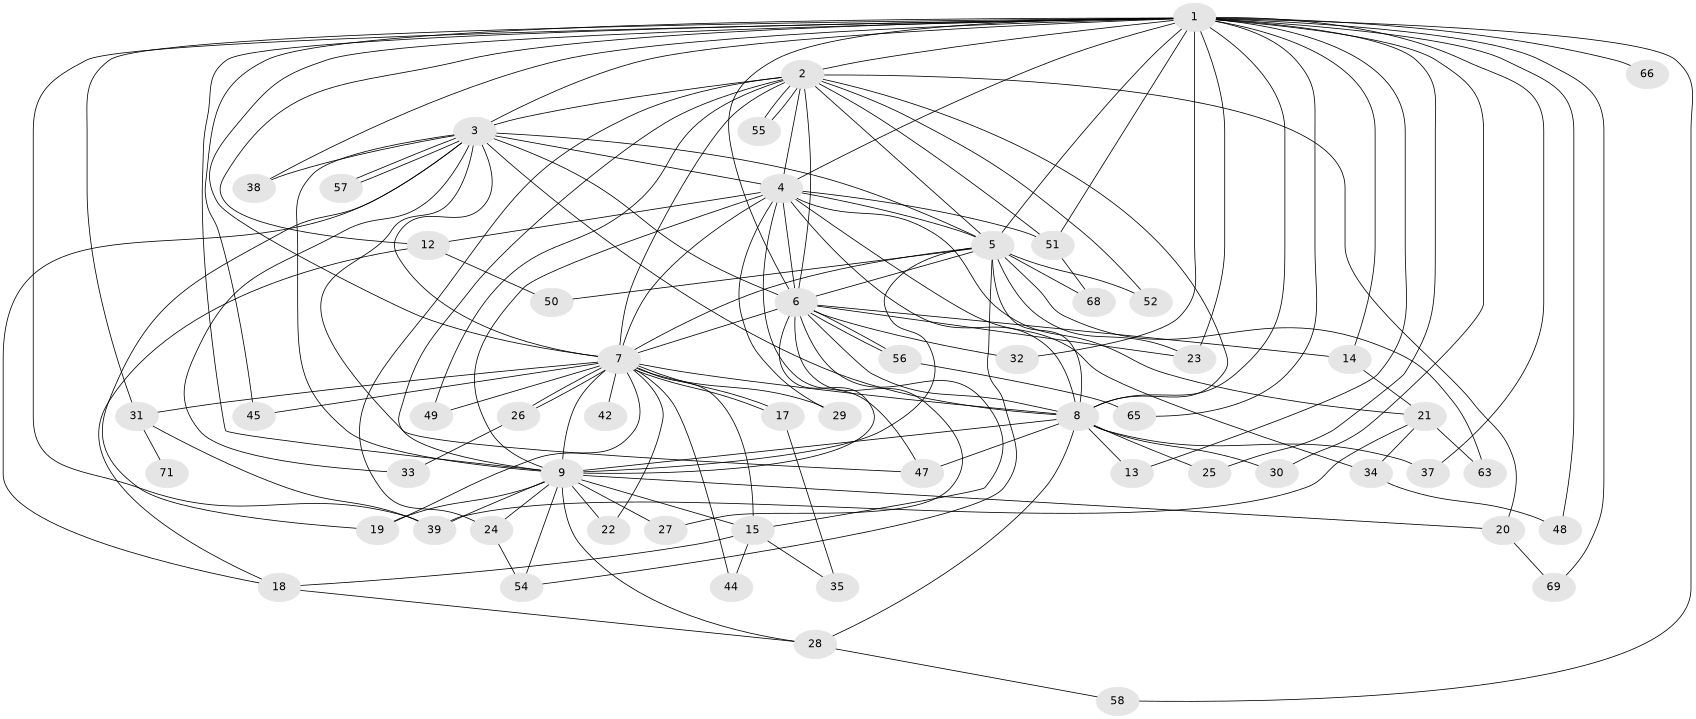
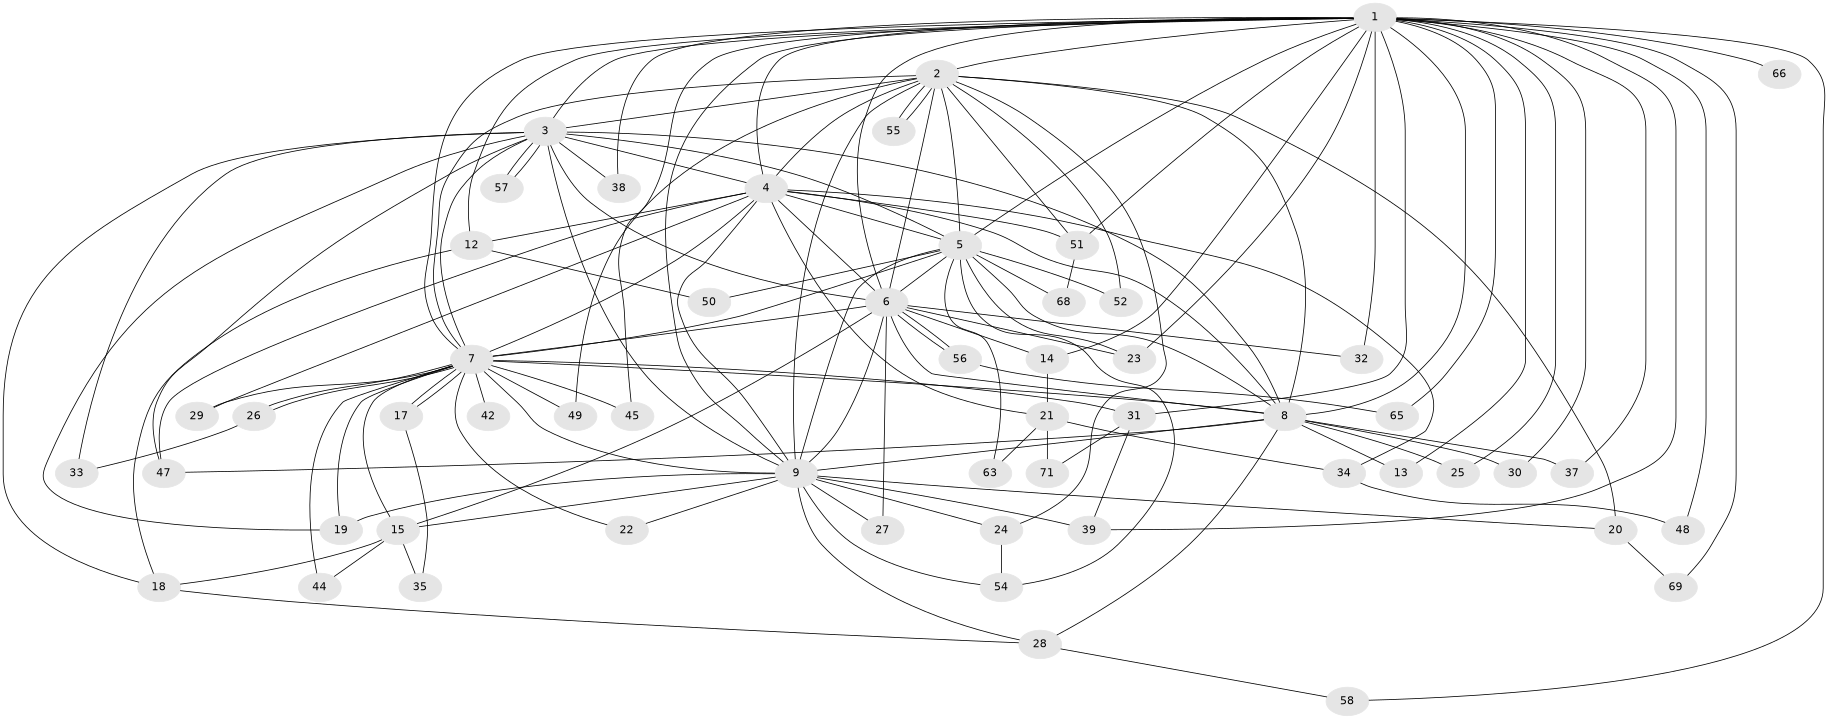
  graph {
    fontname="DejaVu Sans"
    node [color=gray90 fontname="DejaVu Sans" style=filled]
    edge [fontname="DejaVu Sans"]
    1 [super="+64"]
    2 [super="+46"]
    3 [super="+36"]
    4 [super="+16"]
    5 [super="+53"]
    6 [super="+43"]
    7 [super="+11"]
    8 [super="+60"]
    9 [super="+10"]
    12
    13
    14
    23
    25
    30
    31 [super="+70"]
    32 [super="+41"]
    37
    38
    39 [super="+62"]
    45
    48
    51 [super="+61"]
    58
    65
    66
    69
    20
    24
    49
    52
    55
    18 [super="+67"]
    19
    33
    47 [super="+72"]
    57
    21
    29
    34
    50
    54 [super="+73"]
    63
    68
    15 [super="+40"]
    27
    56
    17
    22
    26
    42
    44
    28 [super="+59"]
    71
    35
    1 -- 2 [weight=2]
    1 -- 3
    1 -- 4
    1 -- 5
    1 -- 6
    1 -- 7
    1 -- 8 [weight=3]
    1 -- 9 [weight=2]
    1 -- 12
    1 -- 13
    1 -- 14
    1 -- 23
    1 -- 25
    1 -- 30
    1 -- 31
    1 -- 32 [weight=2]
    1 -- 37
    1 -- 38
    1 -- 39
    1 -- 45
    1 -- 48
    1 -- 51
    1 -- 58
    1 -- 65
    1 -- 66
    1 -- 69
    2 -- 3
    2 -- 4
    2 -- 5
    2 -- 6
    2 -- 7
    2 -- 8
    2 -- 9 [weight=2]
    2 -- 51
    2 -- 20
    2 -- 24
    2 -- 49
    2 -- 52
    2 -- 55
    2 -- 55
    3 -- 4
    3 -- 5
    3 -- 6 [weight=2]
    3 -- 7
    3 -- 8
    3 -- 9 [weight=2]
    3 -- 38
    3 -- 18
    3 -- 19
    3 -- 33
    3 -- 47
    3 -- 57
    3 -- 57
    4 -- 5
    4 -- 6
    4 -- 7
    4 -- 8
    4 -- 9 [weight=3]
    4 -- 12
    4 -- 51
    4 -- 47
    4 -- 21
    4 -- 29
    4 -- 34
    5 -- 6
    5 -- 7 [weight=2]
    5 -- 8
    5 -- 9 [weight=2]
    5 -- 23
    5 -- 52
    5 -- 50
    5 -- 54
    5 -- 63
    5 -- 68
    6 -- 7 [weight=2]
    6 -- 8
    6 -- 9 [weight=2]
    6 -- 14
    6 -- 23
    6 -- 32
    6 -- 15
    6 -- 27
    6 -- 56
    6 -- 56
    7 -- 8
    7 -- 9 [weight=2]
    7 -- 31
    7 -- 45
    7 -- 49
    7 -- 19
    7 -- 29
    7 -- 15
    7 -- 17
    7 -- 17
    7 -- 22
    7 -- 26
    7 -- 26
    7 -- 42 [weight=2]
    7 -- 44
    8 -- 9 [weight=2]
    8 -- 13
    8 -- 25
    8 -- 30
    8 -- 37
    8 -- 47
    8 -- 28
    9 -- 39 [weight=2]
    9 -- 20
    9 -- 24
    9 -- 19
    9 -- 54
    9 -- 15
    9 -- 27
    9 -- 22
    9 -- 28
    12 -- 18
    12 -- 50
    14 -- 21
    31 -- 39
    31 -- 71
    51 -- 68
    20 -- 69
    24 -- 54
    18 -- 28
    21 -- 34
    21 -- 63
-   21 -- 39
+   21 -- 71
    34 -- 48
    15 -- 18
    15 -- 44
    15 -- 35
    56 -- 65
    17 -- 35
    26 -- 33
    28 -- 58
  }
